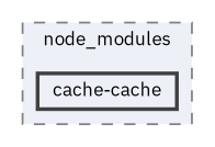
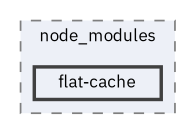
  digraph {
    compound=true
    fontname="IBM Plex Sans"
-   n1 [color=grey25 fillcolor="#edf0f7" fontname="IBM Plex Sans" fontsize=10 height=0.2 label="cache-cache" shape=box style="filled,bold" width=0.4]
+   n1 [color=grey25 fillcolor="#edf0f7" fontname="IBM Plex Sans" fontsize=10 height=0.2 label="flat-cache" shape=box style="filled,bold" width=0.4]
    subgraph cluster_1 {
      bgcolor="#edf0f7"
      fontsize=10
      label=node_modules
      pencolor=grey50
      style="filled,dashed"
      n1
    }
  }
